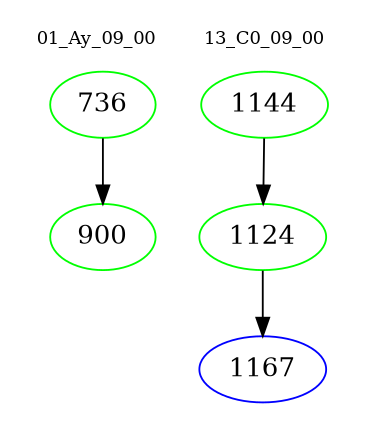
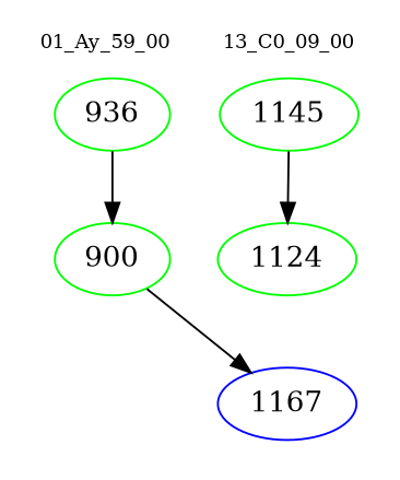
  digraph {
    node [color=green]
    edge [color=black]
-   n1 [label=736]
+   n1 [label=936]
    n2 [label=900]
-   n3 [label=1144]
+   n3 [label=1145]
    n4 [label=1124]
    n5 [color=blue label=1167]
    subgraph cluster_1 {
      color=white
      fontsize=10
-     label="01_Ay_09_00"
+     label="01_Ay_59_00"
      n1
      n2
    }
    subgraph cluster_2 {
      color=white
      fontsize=10
      label="13_C0_09_00"
      n3
      n4
      n5
    }
    n1 -> n2
    n3 -> n4
-   n4 -> n5
+   n2 -> n5
  }
